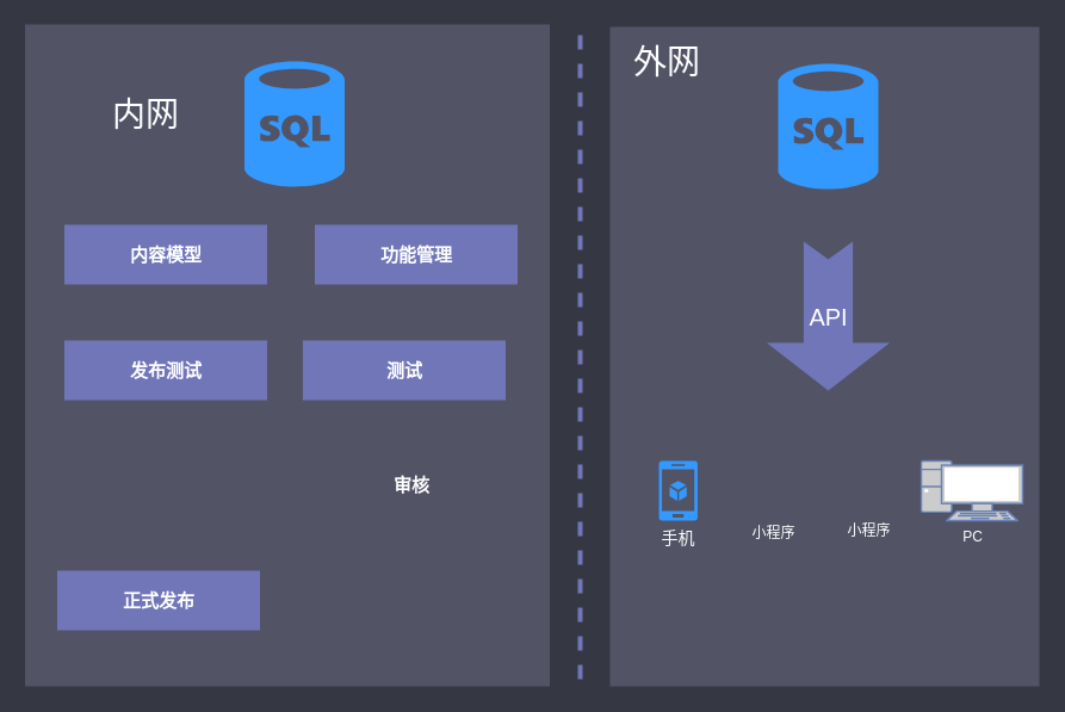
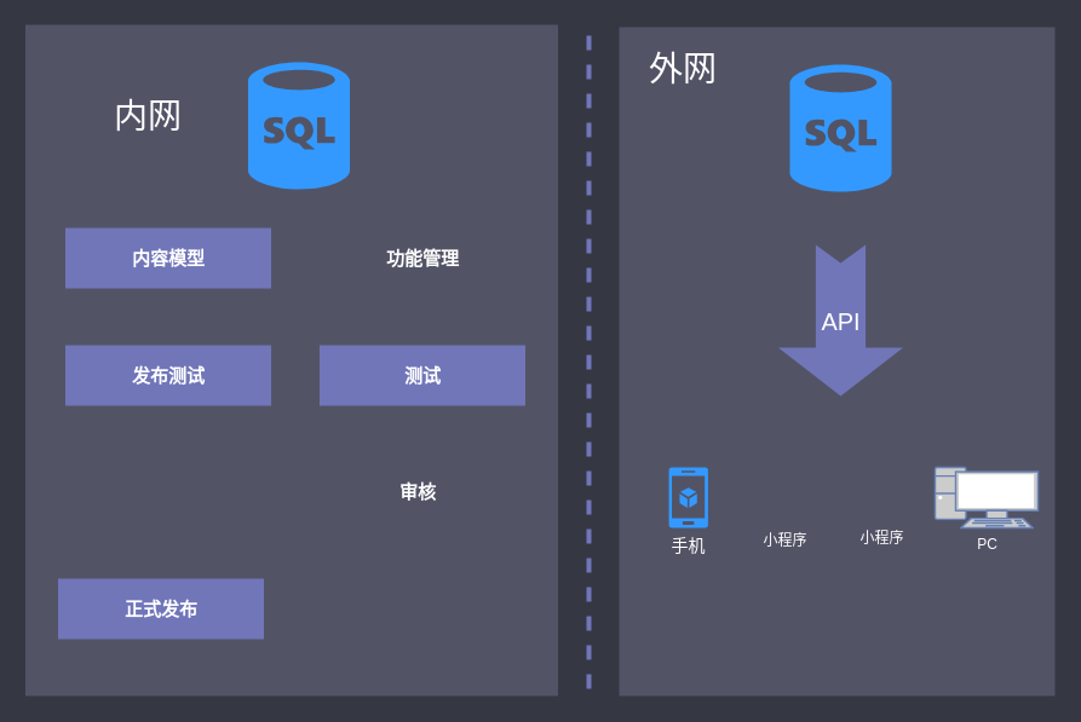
  <mxCell id="0" />
  <mxCell id="1" parent="0" />
  <mxCell id="2" value="" style="rounded=0;whiteSpace=wrap;html=1;dashed=1;strokeColor=none;strokeWidth=2;fontFamily=Verdana;fontSize=12;fontColor=#00BEF2;fillColor=#525466;" parent="1" vertex="1"><mxGeometry x="20.5" y="20" width="440" height="555" as="geometry" /></mxCell>
  <mxCell id="3" value="" style="rounded=0;whiteSpace=wrap;html=1;dashed=1;strokeColor=none;strokeWidth=2;fontFamily=Verdana;fontSize=12;fontColor=#00BEF2;fillColor=#525466;" parent="1" vertex="1"><mxGeometry x="511" y="22" width="360" height="553" as="geometry" /></mxCell>
  <mxCell id="4" value="手机" style="verticalLabelPosition=bottom;html=1;verticalAlign=top;strokeColor=none;fillColor=#3399FF;shape=mxgraph.azure.mobile_services;dashed=1;fontSize=14;fontColor=#FFFFFF;" parent="1" vertex="1"><mxGeometry x="552" y="386" width="32.5" height="50" as="geometry" /></mxCell>
  <mxCell id="5" value="内容模型" style="whiteSpace=wrap;html=1;dashed=1;strokeColor=none;strokeWidth=2;fontFamily=Helvetica;fontSize=15;fontColor=#FFFFFF;fontStyle=1;fillColor=#7176B9;" vertex="1" parent="1"><mxGeometry x="53.5" y="188" width="170" height="50" as="geometry" /></mxCell>
  <mxCell id="6" value="PC" style="verticalAlign=top;verticalLabelPosition=bottom;labelPosition=center;align=center;html=1;outlineConnect=0;fillColor=#CCCCCC;strokeColor=#6881B3;gradientColor=none;gradientDirection=north;strokeWidth=2;shape=mxgraph.networks.pc;rounded=0;fontColor=#FFFFFF;" vertex="1" parent="1"><mxGeometry x="772" y="386" width="85" height="50" as="geometry" /></mxCell>
  <mxCell id="7" value="小程序" style="shape=image;html=1;verticalAlign=top;verticalLabelPosition=bottom;labelBackgroundColor=none;imageAspect=0;aspect=fixed;image=https://cdn4.iconfinder.com/data/icons/logos-and-brands/512/371_Wechat_logo-128.png;rounded=0;fillColor=#3399FF;fontColor=#FFFFFF;" vertex="1" parent="1"><mxGeometry x="626" y="389" width="44" height="44" as="geometry" /></mxCell>
  <mxCell id="8" value="小程序&lt;br&gt;" style="shape=image;html=1;verticalAlign=top;verticalLabelPosition=bottom;labelBackgroundColor=none;imageAspect=0;aspect=fixed;image=https://cdn4.iconfinder.com/data/icons/logos-and-brands/512/13_Alipay_logo_logos-128.png;rounded=0;fillColor=#3399FF;fontColor=#FFFFFF;" vertex="1" parent="1"><mxGeometry x="708" y="391.5" width="39" height="39" as="geometry" /></mxCell>
- <mxCell id="9" value="功能管理" style="whiteSpace=wrap;html=1;dashed=1;strokeColor=none;strokeWidth=2;fontFamily=Helvetica;fontSize=15;fontColor=#FFFFFF;fontStyle=1;fillColor=#7176B9;" vertex="1" parent="1"><mxGeometry x="263.5" y="188" width="170" height="50" as="geometry" /></mxCell>
+ <mxCell id="9" value="功能管理" style="whiteSpace=wrap;html=1;dashed=1;strokeColor=none;strokeWidth=2;fontFamily=Helvetica;fontSize=15;fontColor=#FFFFFF;fontStyle=1;fillColor=#525466;" vertex="1" parent="1"><mxGeometry x="263.5" y="188" width="170" height="50" as="geometry" /></mxCell>
  <mxCell id="10" style="edgeStyle=orthogonalEdgeStyle;curved=1;orthogonalLoop=1;jettySize=auto;html=1;exitX=0.5;exitY=1;exitDx=0;exitDy=0;labelBackgroundColor=none;strokeWidth=4;fontSize=15;fontColor=#FFFFFF;" edge="1" parent="1" source="9" target="9"><mxGeometry relative="1" as="geometry" /></mxCell>
  <mxCell id="11" value="发布测试" style="whiteSpace=wrap;html=1;dashed=1;strokeColor=none;strokeWidth=2;fontFamily=Helvetica;fontSize=15;fontColor=#FFFFFF;fontStyle=1;fillColor=#7176B9;" vertex="1" parent="1"><mxGeometry x="53.5" y="285" width="170" height="50" as="geometry" /></mxCell>
- <mxCell id="12" value="测试" style="whiteSpace=wrap;html=1;dashed=1;strokeColor=none;strokeWidth=2;fontFamily=Helvetica;fontSize=15;fontColor=#FFFFFF;fontStyle=1;fillColor=#7176B9;" vertex="1" parent="1"><mxGeometry x="253.5" y="285" width="170" height="50" as="geometry" /></mxCell>
+ <mxCell id="12" value="测试" style="whiteSpace=wrap;html=1;dashed=1;strokeColor=none;strokeWidth=2;fontFamily=Helvetica;fontSize=15;fontColor=#FFFFFF;fontStyle=1;fillColor=#7176B9;" vertex="1" parent="1"><mxGeometry x="263.5" y="285" width="170" height="50" as="geometry" /></mxCell>
  <mxCell id="13" style="edgeStyle=orthogonalEdgeStyle;curved=1;orthogonalLoop=1;jettySize=auto;html=1;exitX=0.5;exitY=1;exitDx=0;exitDy=0;labelBackgroundColor=none;strokeWidth=4;fontSize=15;fontColor=#FFFFFF;" edge="1" parent="1" source="12" target="12"><mxGeometry relative="1" as="geometry" /></mxCell>
  <mxCell id="14" value="审核" style="whiteSpace=wrap;html=1;dashed=1;strokeColor=none;strokeWidth=2;fontFamily=Helvetica;fontSize=15;fontColor=#FFFFFF;fontStyle=1;fillColor=#525466;" vertex="1" parent="1"><mxGeometry x="259.5" y="381" width="170" height="50" as="geometry" /></mxCell>
  <mxCell id="15" style="edgeStyle=orthogonalEdgeStyle;curved=1;orthogonalLoop=1;jettySize=auto;html=1;exitX=0.5;exitY=1;exitDx=0;exitDy=0;labelBackgroundColor=none;strokeWidth=4;fontSize=15;fontColor=#FFFFFF;" edge="1" parent="1" source="14" target="14"><mxGeometry relative="1" as="geometry" /></mxCell>
  <mxCell id="16" value="正式发布" style="whiteSpace=wrap;html=1;dashed=1;strokeColor=none;strokeWidth=2;fontFamily=Helvetica;fontSize=15;fontColor=#FFFFFF;fontStyle=1;fillColor=#7176B9;" vertex="1" parent="1"><mxGeometry x="47.5" y="478" width="170" height="50" as="geometry" /></mxCell>
  <mxCell id="17" style="edgeStyle=orthogonalEdgeStyle;curved=1;orthogonalLoop=1;jettySize=auto;html=1;exitX=0.5;exitY=1;exitDx=0;exitDy=0;labelBackgroundColor=none;strokeWidth=4;fontSize=15;fontColor=#FFFFFF;" edge="1" parent="1"><mxGeometry relative="1" as="geometry"><mxPoint x="375.5" y="527" as="sourcePoint" /><mxPoint x="375.5" y="527" as="targetPoint" /></mxGeometry></mxCell>
  <mxCell id="18" value="内网" style="text;html=1;strokeColor=none;fillColor=none;align=center;verticalAlign=middle;whiteSpace=wrap;rounded=0;labelBackgroundColor=none;fontSize=28;fontColor=#FFFFFF;" vertex="1" parent="1"><mxGeometry x="81.5" y="72" width="80" height="47" as="geometry" /></mxCell>
- <mxCell id="19" value="外网" style="text;html=1;strokeColor=none;fillColor=none;align=center;verticalAlign=middle;whiteSpace=wrap;rounded=0;labelBackgroundColor=none;fontSize=28;fontColor=#FFFFFF;" vertex="1" parent="1"><mxGeometry x="519" y="28" width="80" height="47" as="geometry" /></mxCell>
+ <mxCell id="19" value="外网" style="text;html=1;strokeColor=none;fillColor=none;align=center;verticalAlign=middle;whiteSpace=wrap;rounded=0;labelBackgroundColor=none;fontSize=28;fontColor=#FFFFFF;" vertex="1" parent="1"><mxGeometry x="524" y="33" width="80" height="47" as="geometry" /></mxCell>
  <mxCell id="20" value="" style="endArrow=none;dashed=1;html=1;labelBackgroundColor=none;strokeWidth=4;fontSize=28;fontColor=#FFFFFF;strokeColor=#7176B9;" edge="1" parent="1"><mxGeometry width="50" height="50" relative="1" as="geometry"><mxPoint x="486" y="569" as="sourcePoint" /><mxPoint x="486" y="26" as="targetPoint" /></mxGeometry></mxCell>
  <mxCell id="21" value="" style="verticalLabelPosition=bottom;html=1;verticalAlign=top;align=center;strokeColor=none;shape=mxgraph.azure.sql_database;rounded=0;fillColor=#3399FF;" vertex="1" parent="1"><mxGeometry x="652" y="53" width="84" height="105" as="geometry" /></mxCell>
  <mxCell id="22" value="" style="verticalLabelPosition=bottom;html=1;verticalAlign=top;align=center;strokeColor=none;shape=mxgraph.azure.sql_database;rounded=0;fillColor=#3399FF;" vertex="1" parent="1"><mxGeometry x="204.5" y="51" width="84" height="105" as="geometry" /></mxCell>
  <mxCell id="23" value="API" style="html=1;shadow=0;dashed=0;align=center;verticalAlign=middle;shape=mxgraph.arrows2.arrow;dy=0.6;dx=40;notch=15;rounded=0;labelBackgroundColor=none;fontSize=20;fontColor=#FFFFFF;direction=south;strokeColor=none;fillColor=#7176B9;" vertex="1" parent="1"><mxGeometry x="642.5" y="202" width="103" height="125" as="geometry" /></mxCell>
